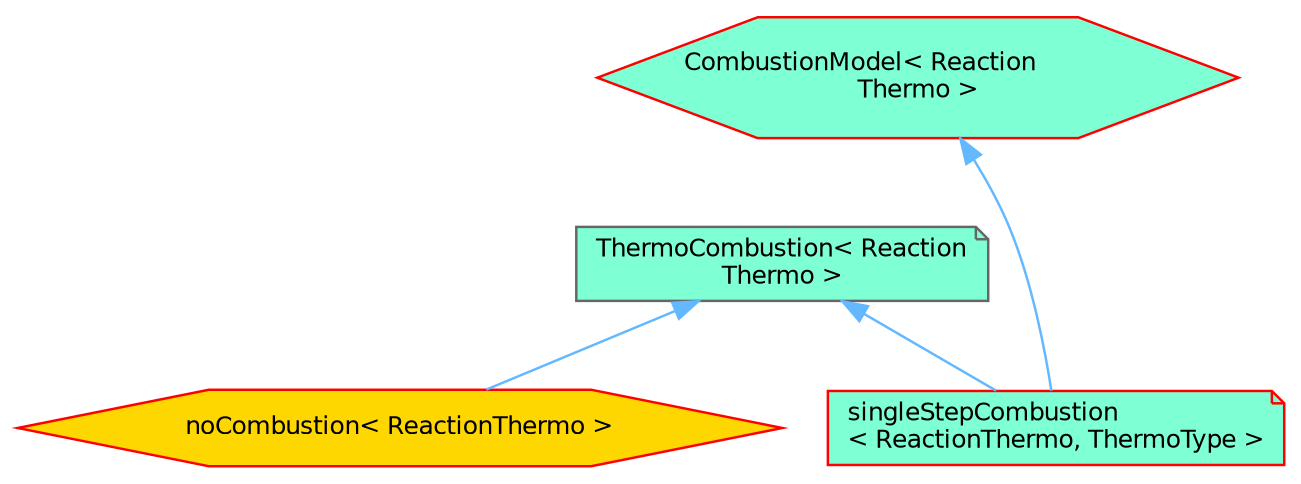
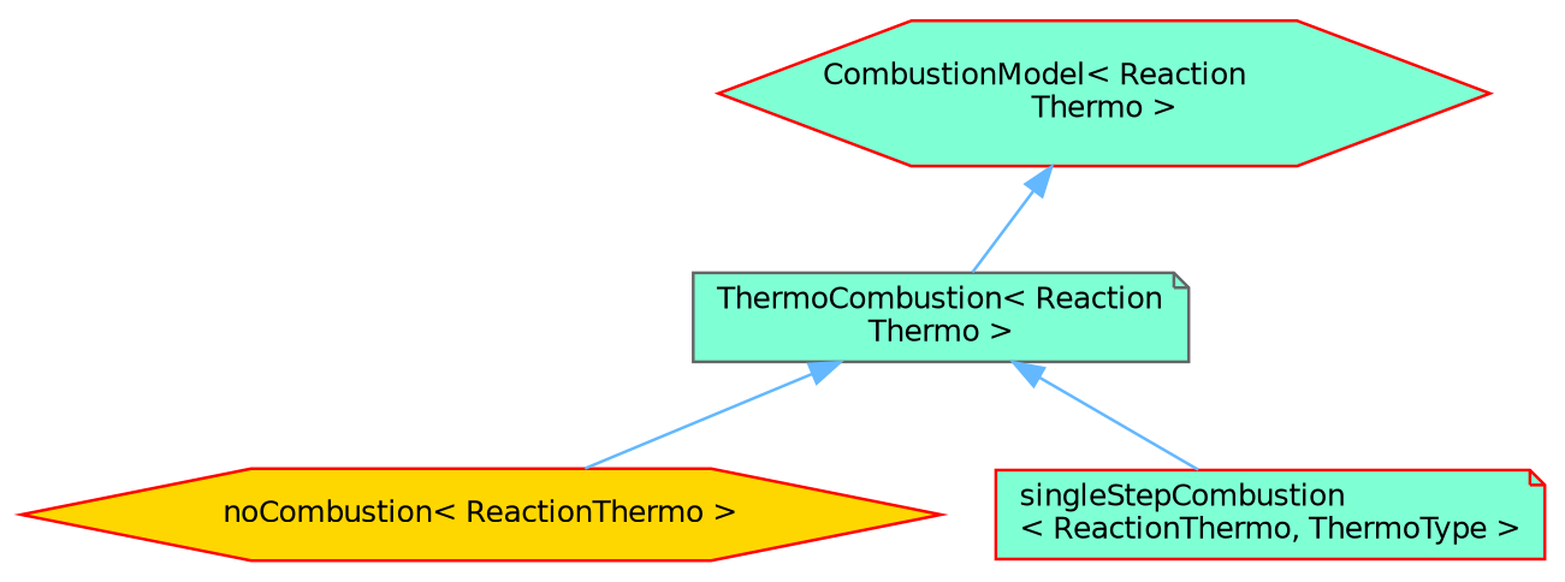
  digraph {
    node [color=red fillcolor=aquamarine fontname=Helvetica fontsize=10 shape=note style=filled]
    edge [color=steelblue1 dir=back fontname=Helvetica fontsize=10 labelfontname=Helvetica labelfontsize=10 style=solid]
    n1 [color=gray40 fontcolor=black height=0.2 label="ThermoCombustion\< Reaction\lThermo \>" width=0.4]
    n2 [fillcolor=gold height=0.2 label="noCombustion\< ReactionThermo \>" shape=hexagon width=0.4]
    n3 [height=0.2 label="singleStepCombustion\l\< ReactionThermo, ThermoType \>" width=0.4]
    n4 [height=0.2 label="CombustionModel\< Reaction\lThermo \>" shape=hexagon width=0.4]
    n1 -> n2
    n1 -> n3
-   n4 -> n3
+   n4 -> n1
  }
